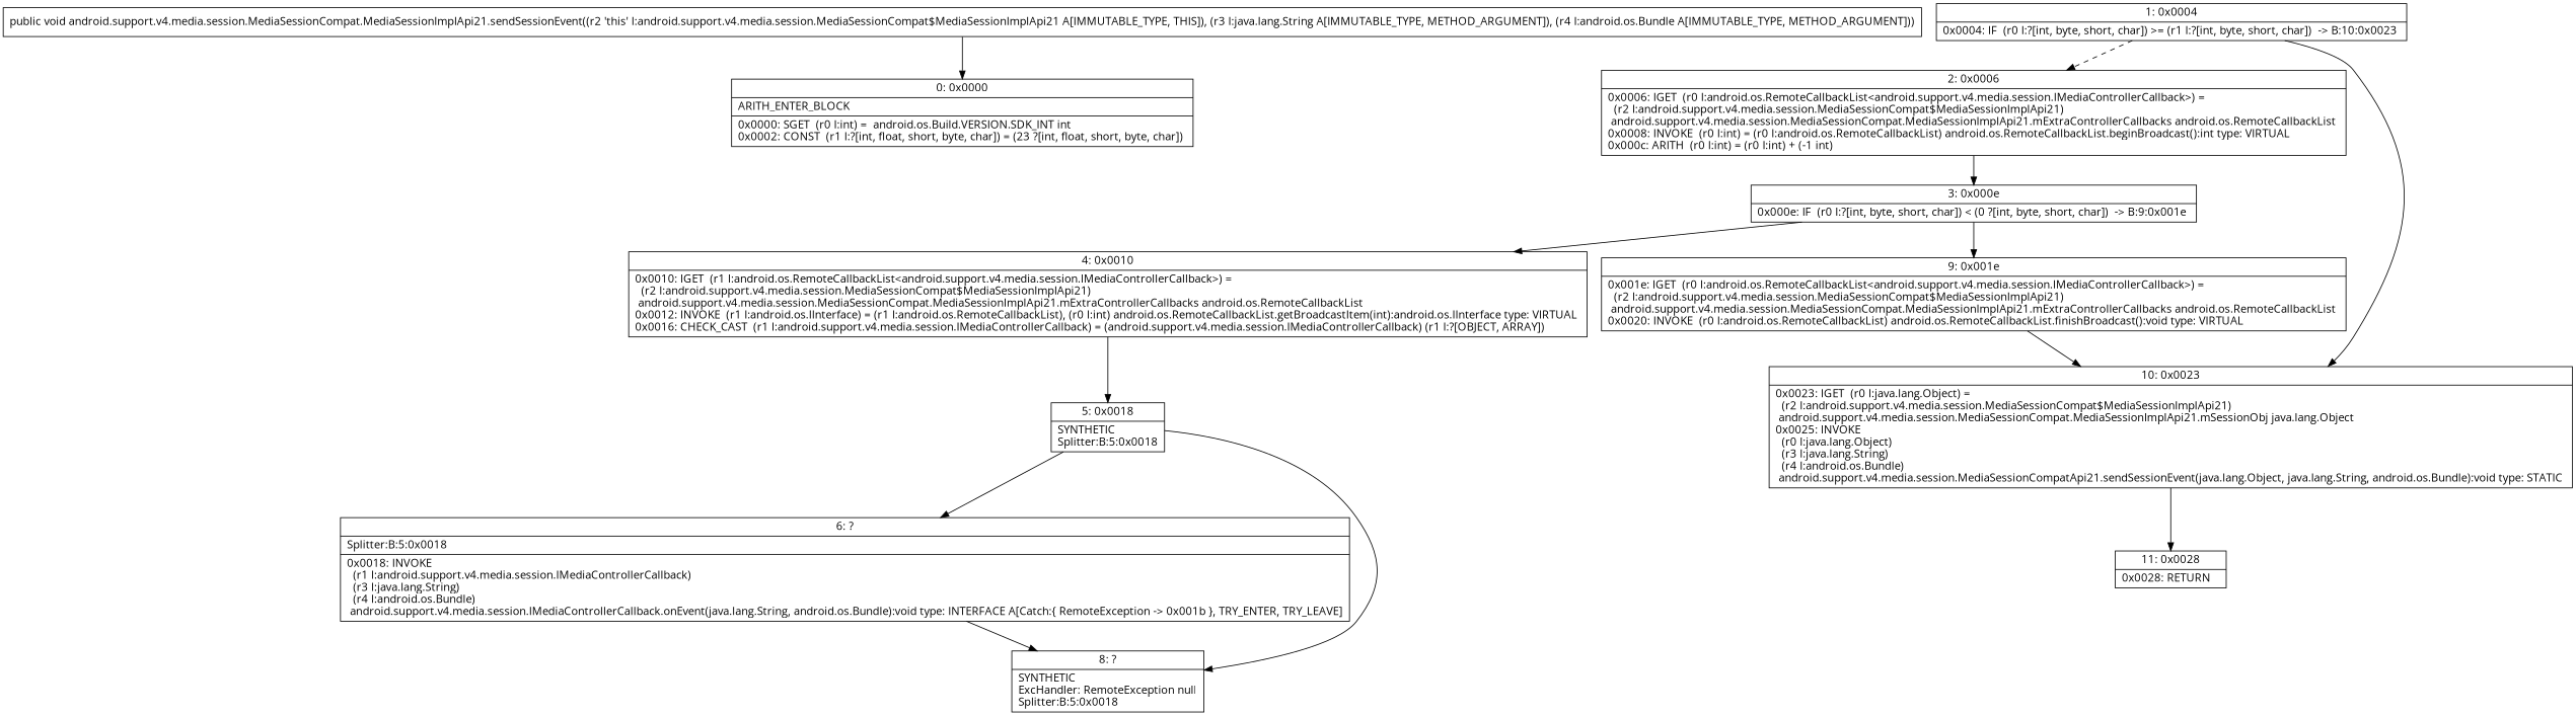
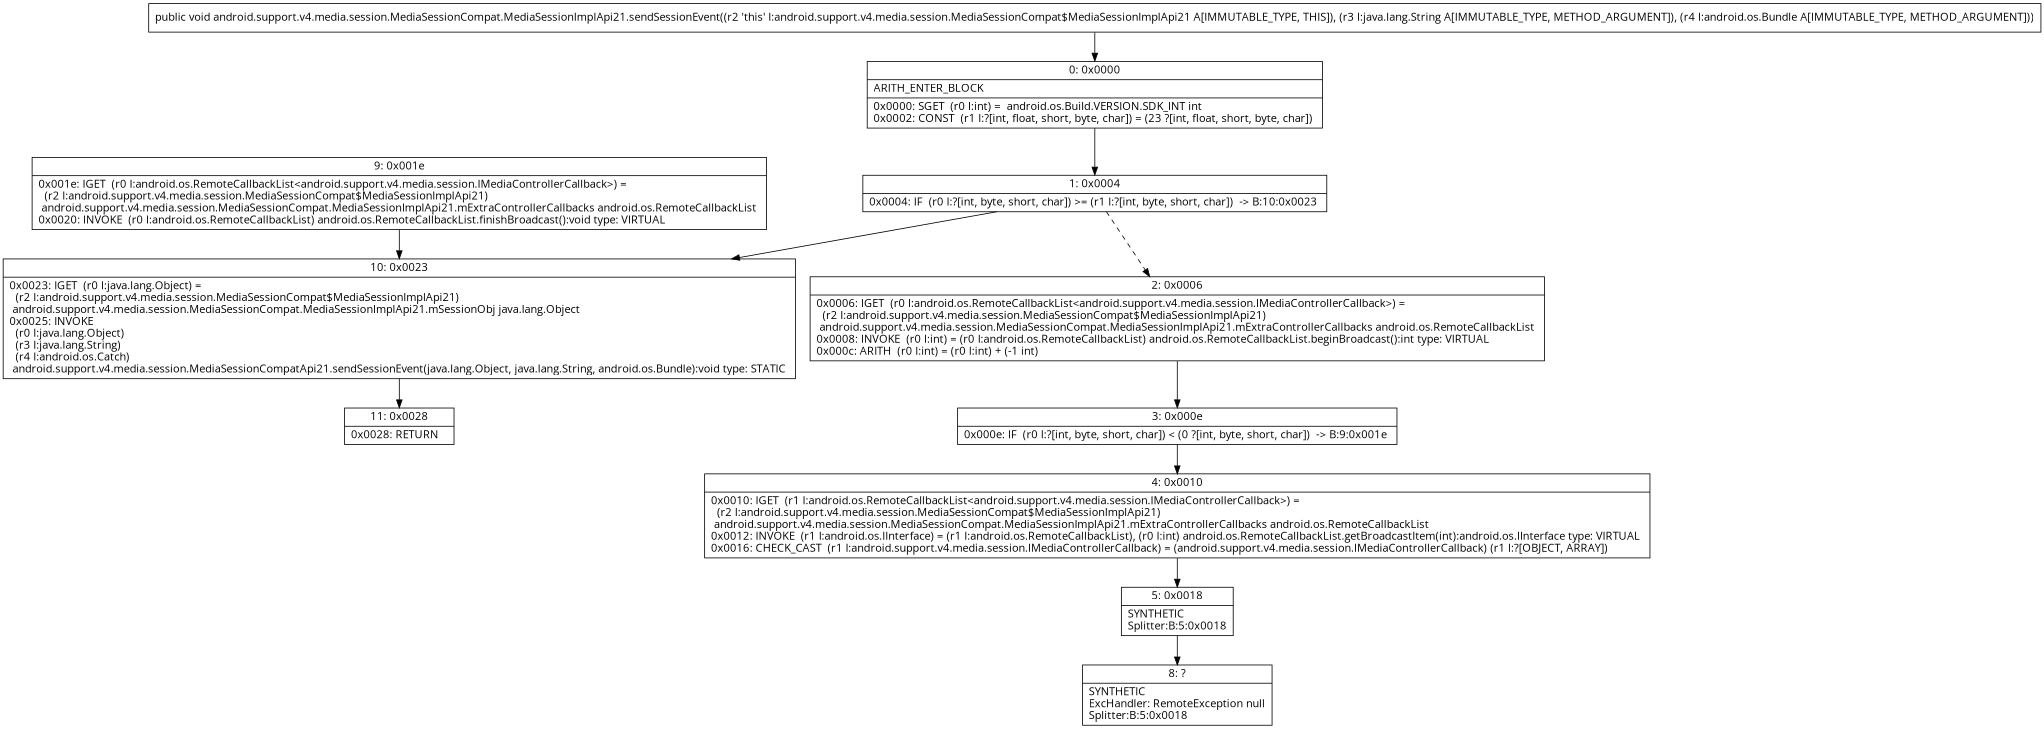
  digraph {
    fontname="Open Sans"
    node [fontname="Open Sans" shape=record]
    edge [fontname="Open Sans"]
    n1 [label="{0\:\ 0x0000|ARITH_ENTER_BLOCK\l|0x0000: SGET  (r0 I:int) =  android.os.Build.VERSION.SDK_INT int \l0x0002: CONST  (r1 I:?[int, float, short, byte, char]) = (23 ?[int, float, short, byte, char]) \l}"]
    n2 [label="{1\:\ 0x0004|0x0004: IF  (r0 I:?[int, byte, short, char]) \>= (r1 I:?[int, byte, short, char])  \-\> B:10:0x0023 \l}"]
    n3 [label="{2\:\ 0x0006|0x0006: IGET  (r0 I:android.os.RemoteCallbackList\<android.support.v4.media.session.IMediaControllerCallback\>) = \l  (r2 I:android.support.v4.media.session.MediaSessionCompat$MediaSessionImplApi21)\l android.support.v4.media.session.MediaSessionCompat.MediaSessionImplApi21.mExtraControllerCallbacks android.os.RemoteCallbackList \l0x0008: INVOKE  (r0 I:int) = (r0 I:android.os.RemoteCallbackList) android.os.RemoteCallbackList.beginBroadcast():int type: VIRTUAL \l0x000c: ARITH  (r0 I:int) = (r0 I:int) + (\-1 int) \l}"]
-   n4 [label="{10\:\ 0x0023|0x0023: IGET  (r0 I:java.lang.Object) = \l  (r2 I:android.support.v4.media.session.MediaSessionCompat$MediaSessionImplApi21)\l android.support.v4.media.session.MediaSessionCompat.MediaSessionImplApi21.mSessionObj java.lang.Object \l0x0025: INVOKE  \l  (r0 I:java.lang.Object)\l  (r3 I:java.lang.String)\l  (r4 I:android.os.Bundle)\l android.support.v4.media.session.MediaSessionCompatApi21.sendSessionEvent(java.lang.Object, java.lang.String, android.os.Bundle):void type: STATIC \l}"]
+   n4 [label="{10\:\ 0x0023|0x0023: IGET  (r0 I:java.lang.Object) = \l  (r2 I:android.support.v4.media.session.MediaSessionCompat$MediaSessionImplApi21)\l android.support.v4.media.session.MediaSessionCompat.MediaSessionImplApi21.mSessionObj java.lang.Object \l0x0025: INVOKE  \l  (r0 I:java.lang.Object)\l  (r3 I:java.lang.String)\l  (r4 I:android.os.Catch)\l android.support.v4.media.session.MediaSessionCompatApi21.sendSessionEvent(java.lang.Object, java.lang.String, android.os.Bundle):void type: STATIC \l}"]
    n5 [label="{3\:\ 0x000e|0x000e: IF  (r0 I:?[int, byte, short, char]) \< (0 ?[int, byte, short, char])  \-\> B:9:0x001e \l}"]
    n6 [label="{11\:\ 0x0028|0x0028: RETURN   \l}"]
    n7 [label="{4\:\ 0x0010|0x0010: IGET  (r1 I:android.os.RemoteCallbackList\<android.support.v4.media.session.IMediaControllerCallback\>) = \l  (r2 I:android.support.v4.media.session.MediaSessionCompat$MediaSessionImplApi21)\l android.support.v4.media.session.MediaSessionCompat.MediaSessionImplApi21.mExtraControllerCallbacks android.os.RemoteCallbackList \l0x0012: INVOKE  (r1 I:android.os.IInterface) = (r1 I:android.os.RemoteCallbackList), (r0 I:int) android.os.RemoteCallbackList.getBroadcastItem(int):android.os.IInterface type: VIRTUAL \l0x0016: CHECK_CAST  (r1 I:android.support.v4.media.session.IMediaControllerCallback) = (android.support.v4.media.session.IMediaControllerCallback) (r1 I:?[OBJECT, ARRAY]) \l}"]
    n8 [label="{9\:\ 0x001e|0x001e: IGET  (r0 I:android.os.RemoteCallbackList\<android.support.v4.media.session.IMediaControllerCallback\>) = \l  (r2 I:android.support.v4.media.session.MediaSessionCompat$MediaSessionImplApi21)\l android.support.v4.media.session.MediaSessionCompat.MediaSessionImplApi21.mExtraControllerCallbacks android.os.RemoteCallbackList \l0x0020: INVOKE  (r0 I:android.os.RemoteCallbackList) android.os.RemoteCallbackList.finishBroadcast():void type: VIRTUAL \l}"]
    n9 [label="{5\:\ 0x0018|SYNTHETIC\lSplitter:B:5:0x0018\l}"]
-   n10 [label="{6\:\ ?|Splitter:B:5:0x0018\l|0x0018: INVOKE  \l  (r1 I:android.support.v4.media.session.IMediaControllerCallback)\l  (r3 I:java.lang.String)\l  (r4 I:android.os.Bundle)\l android.support.v4.media.session.IMediaControllerCallback.onEvent(java.lang.String, android.os.Bundle):void type: INTERFACE A[Catch:\{ RemoteException \-\> 0x001b \}, TRY_ENTER, TRY_LEAVE]\l}"]
    n11 [label="{8\:\ ?|SYNTHETIC\lExcHandler: RemoteException null\lSplitter:B:5:0x0018\l}"]
    n12 [label="{public void android.support.v4.media.session.MediaSessionCompat.MediaSessionImplApi21.sendSessionEvent((r2 'this' I:android.support.v4.media.session.MediaSessionCompat$MediaSessionImplApi21 A[IMMUTABLE_TYPE, THIS]), (r3 I:java.lang.String A[IMMUTABLE_TYPE, METHOD_ARGUMENT]), (r4 I:android.os.Bundle A[IMMUTABLE_TYPE, METHOD_ARGUMENT])) }"]
+   n1 -> n2
    n2 -> n3 [style=dashed]
    n2 -> n4
    n3 -> n5
    n4 -> n6
    n5 -> n7 [style=solid]
-   n5 -> n8
    n7 -> n9
    n8 -> n4
-   n9 -> n10
    n9 -> n11
-   n10 -> n11
    n12 -> n1
  }
